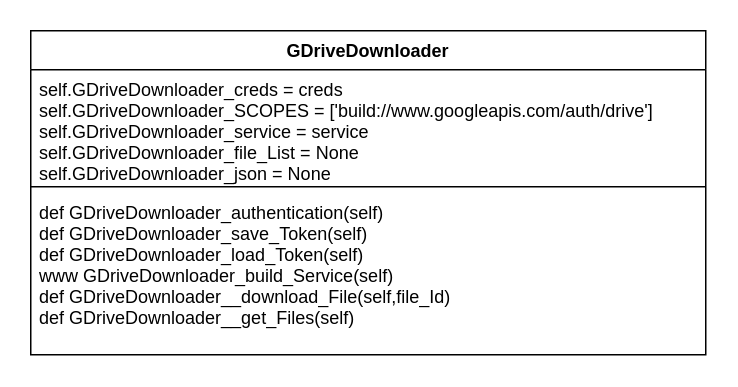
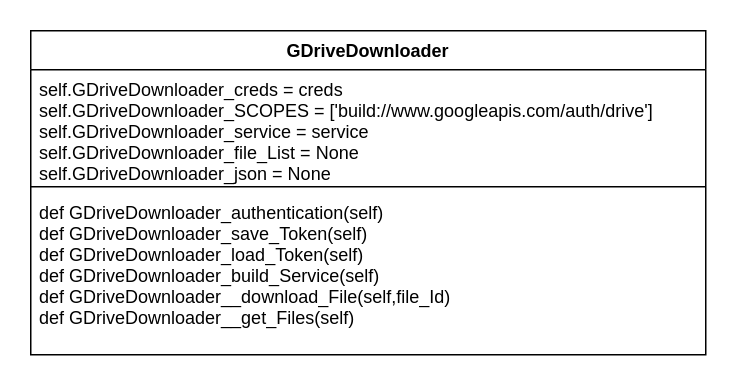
  <mxCell id="0" />
  <mxCell id="1" parent="0" />
  <mxCell id="2" value="GDriveDownloader" style="swimlane;fontStyle=1;align=center;verticalAlign=top;childLayout=stackLayout;horizontal=1;startSize=26;horizontalStack=0;resizeParent=1;resizeParentMax=0;resizeLast=0;collapsible=1;marginBottom=0;" parent="1" vertex="1"><mxGeometry x="20" y="20" width="450" height="216" as="geometry" /></mxCell>
  <mxCell id="3" value="self.GDriveDownloader_creds = creds&#10;self.GDriveDownloader_SCOPES = ['build://www.googleapis.com/auth/drive']&#10;self.GDriveDownloader_service = service&#10;self.GDriveDownloader_file_List = None&#10;self.GDriveDownloader_json = None&#10;" style="text;strokeColor=none;fillColor=none;align=left;verticalAlign=top;spacingLeft=4;spacingRight=4;overflow=hidden;rotatable=0;points=[[0,0.5],[1,0.5]];portConstraint=eastwest;" parent="2" vertex="1"><mxGeometry y="26" width="450" height="74" as="geometry" /></mxCell>
  <mxCell id="4" value="" style="line;strokeWidth=1;fillColor=none;align=left;verticalAlign=middle;spacingTop=-1;spacingLeft=3;spacingRight=3;rotatable=0;labelPosition=right;points=[];portConstraint=eastwest;" parent="2" vertex="1"><mxGeometry y="100" width="450" height="8" as="geometry" /></mxCell>
- <mxCell id="5" value="def GDriveDownloader_authentication(self)&#10;def GDriveDownloader_save_Token(self)&#10;def GDriveDownloader_load_Token(self)&#10;www GDriveDownloader_build_Service(self)&#10;def GDriveDownloader__download_File(self,file_Id)&#10;def GDriveDownloader__get_Files(self)" style="text;strokeColor=none;fillColor=none;align=left;verticalAlign=top;spacingLeft=4;spacingRight=4;overflow=hidden;rotatable=0;points=[[0,0.5],[1,0.5]];portConstraint=eastwest;" parent="2" vertex="1"><mxGeometry y="108" width="450" height="108" as="geometry" /></mxCell>
+ <mxCell id="5" value="def GDriveDownloader_authentication(self)&#10;def GDriveDownloader_save_Token(self)&#10;def GDriveDownloader_load_Token(self)&#10;def GDriveDownloader_build_Service(self)&#10;def GDriveDownloader__download_File(self,file_Id)&#10;def GDriveDownloader__get_Files(self)" style="text;strokeColor=none;fillColor=none;align=left;verticalAlign=top;spacingLeft=4;spacingRight=4;overflow=hidden;rotatable=0;points=[[0,0.5],[1,0.5]];portConstraint=eastwest;" parent="2" vertex="1"><mxGeometry y="108" width="450" height="108" as="geometry" /></mxCell>
